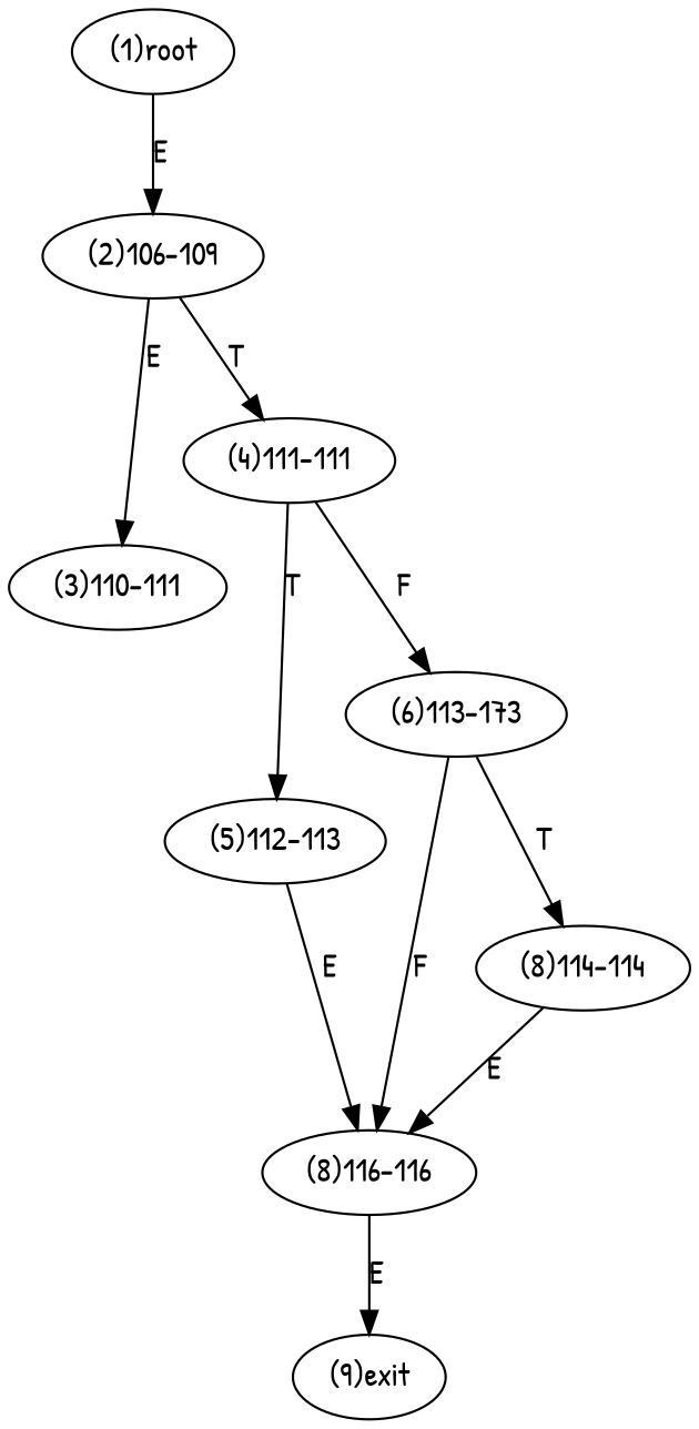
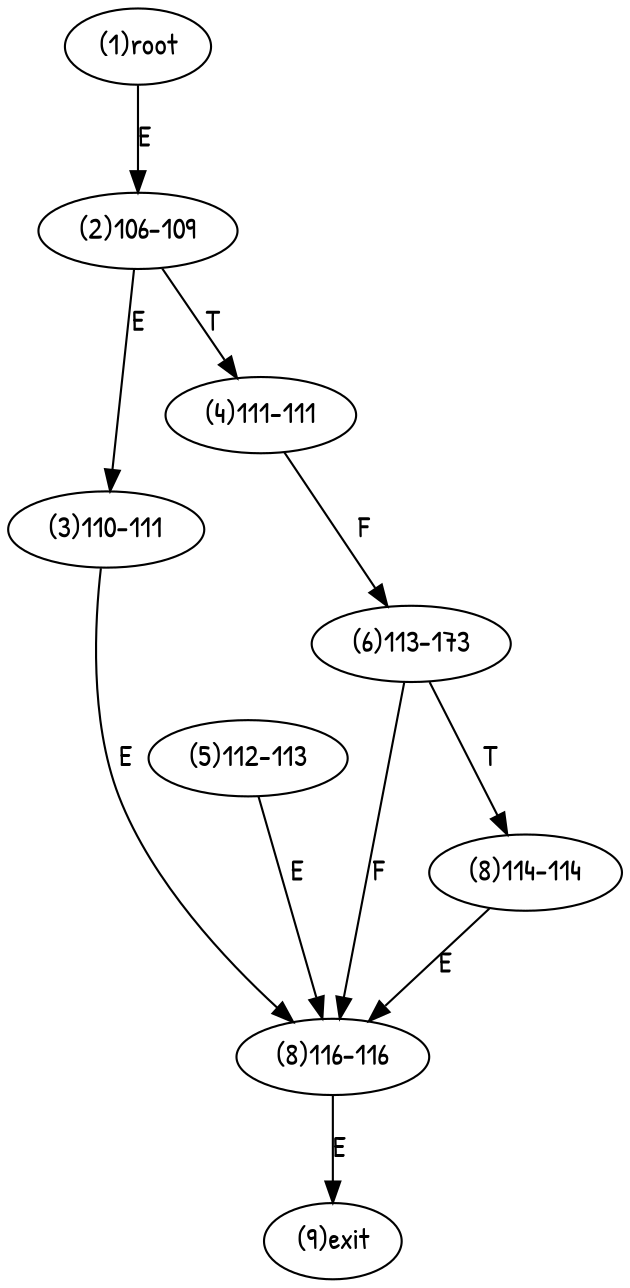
  digraph {
    fontname="Patrick Hand"
    node [fontname="Patrick Hand"]
    edge [fontname="Patrick Hand"]
    n1 [label="(1)root"]
    n2 [label="(2)106-109"]
    n3 [label="(3)110-111"]
    n4 [label="(4)111-111"]
    n5 [label="(8)116-116"]
    n6 [label="(5)112-113"]
    n7 [label="(6)113-173"]
    n8 [label="(9)exit"]
    n9 [label="(8)114-114"]
    n1 -> n2 [label=E]
    n2 -> n3 [label=E]
    n2 -> n4 [label=T]
-   n4 -> n6 [label=T]
+   n3 -> n5 [label=E]
    n4 -> n7 [label=F]
    n5 -> n8 [label=E]
    n6 -> n5 [label=E]
    n7 -> n5 [label=F]
    n7 -> n9 [label=T]
    n9 -> n5 [label=E]
  }
